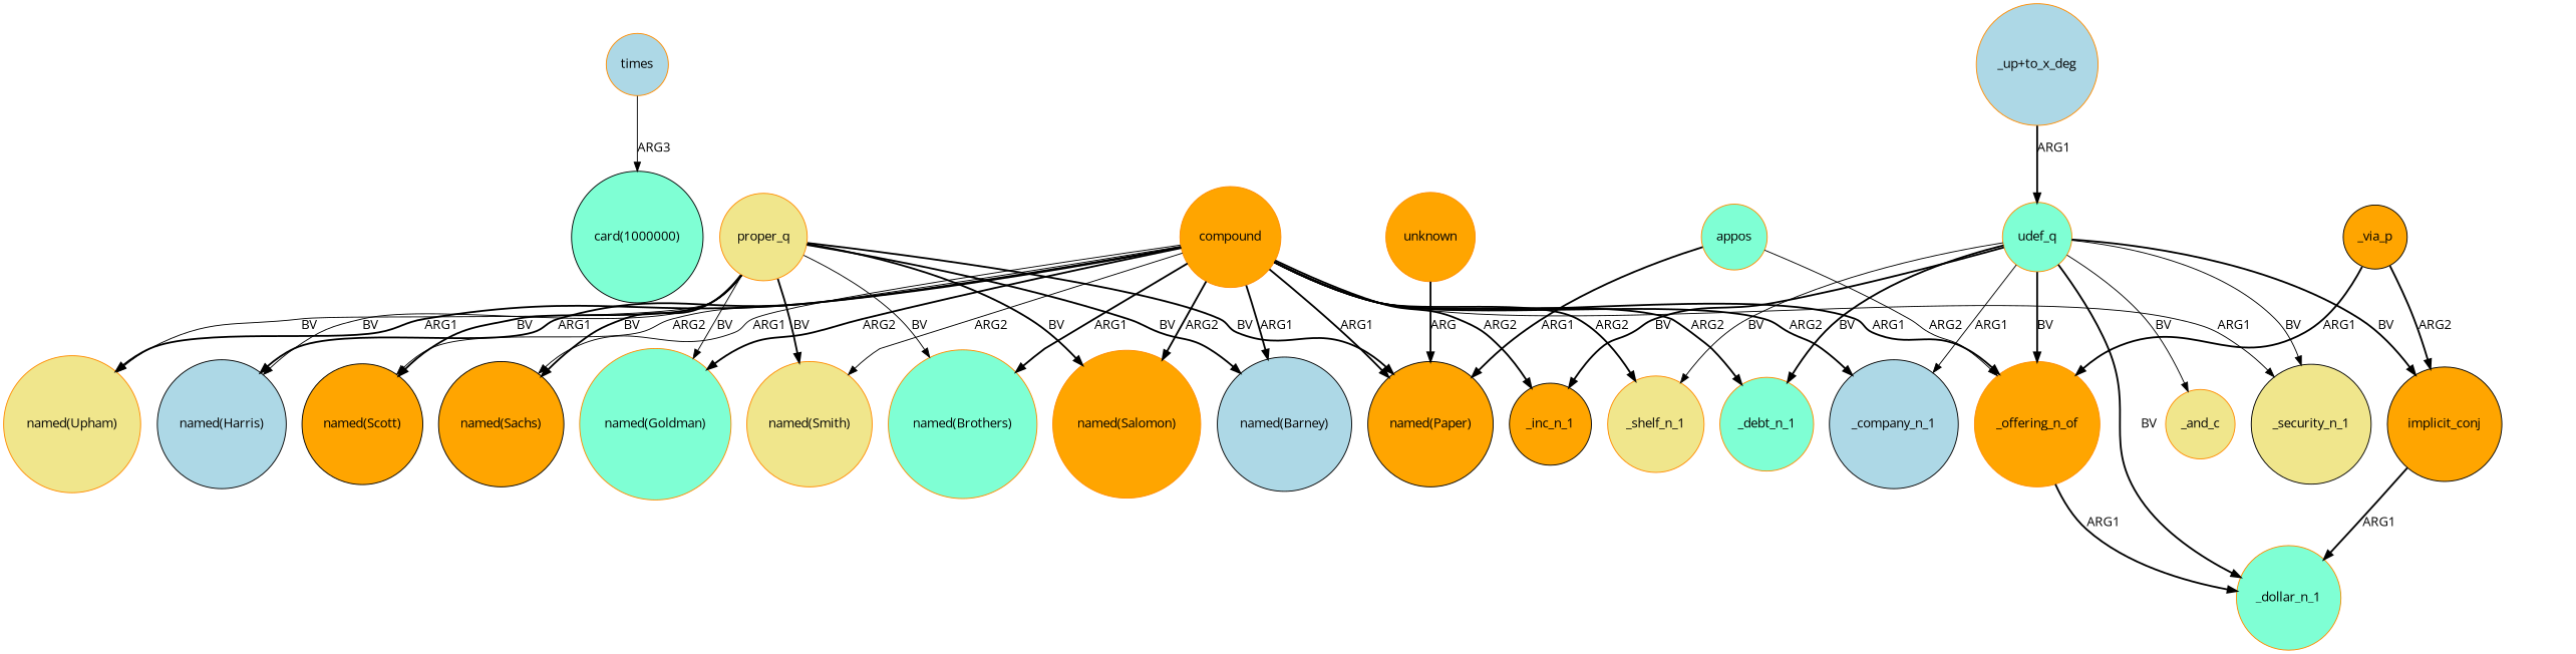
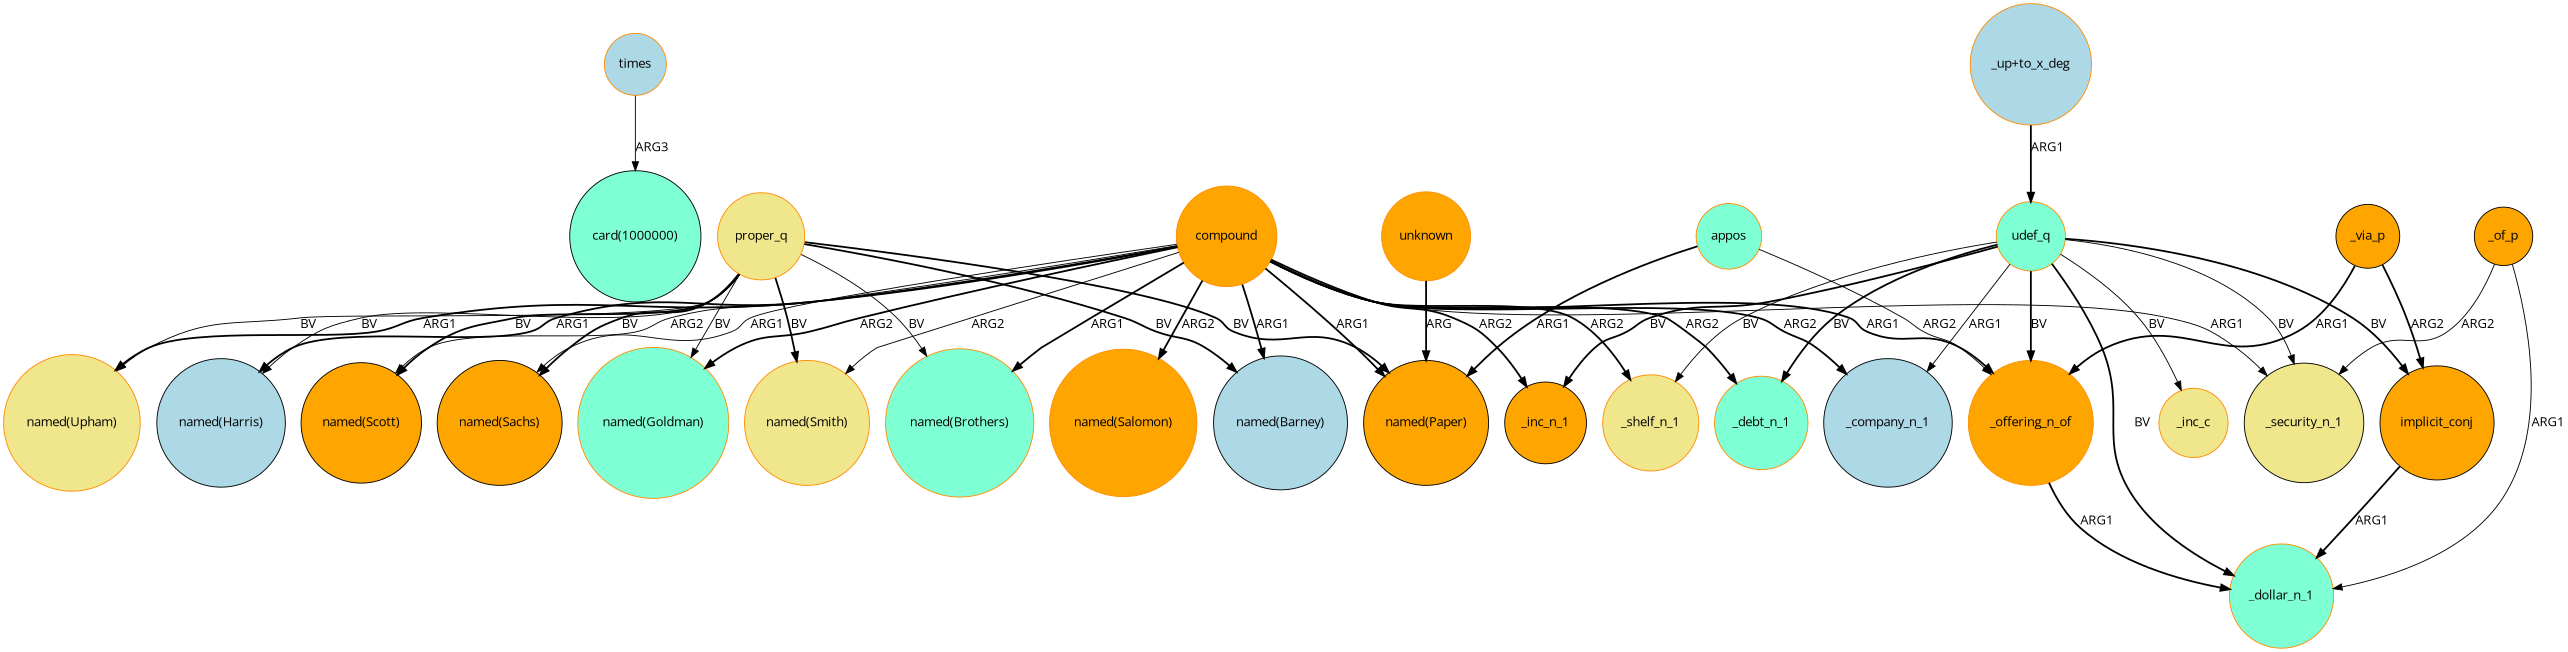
  digraph {
    fontname="Open Sans"
    node [color=darkorange fillcolor=orange fontname="Open Sans" shape=circle style=filled]
    edge [fontname="Open Sans" style=bold]
    "card(1000000)" [color=black fillcolor=aquamarine]
    _dollar_n_1 [fillcolor=aquamarine]
    udef_q [fillcolor=aquamarine]
    _inc_n_1 [color=black]
    _shelf_n_1 [fillcolor=khaki]
    _debt_n_1 [fillcolor=aquamarine]
    _offering_n_of
    _company_n_1 [color=black fillcolor=lightblue]
    _security_n_1 [color=black fillcolor=khaki]
    implicit_conj [color=black]
-   _and_c [fillcolor=khaki]
+   _and_c [fillcolor=khaki label=_inc_c]
    "_up+to_x_deg" [fillcolor=lightblue]
    compound
    "named(Barney)" [color=black fillcolor=lightblue]
    "named(Brothers)" [fillcolor=aquamarine]
    "named(Smith)" [fillcolor=khaki]
    "named(Paper)" [color=black]
    "named(Sachs)" [color=black]
    "named(Upham)" [fillcolor=khaki]
    "named(Goldman)" [fillcolor=aquamarine]
    "named(Harris)" [color=black fillcolor=lightblue]
    "named(Scott)" [color=black]
    "named(Salomon)"
    proper_q [fillcolor=khaki]
    _via_p [color=black]
+   _of_p [color=black]
    unknown
    times [fillcolor=lightblue]
    appos [fillcolor=aquamarine]
    udef_q -> _dollar_n_1 [label=BV]
    udef_q -> _inc_n_1 [label=BV]
    udef_q -> _shelf_n_1 [label=BV style=solid]
    udef_q -> _debt_n_1 [label=BV]
    udef_q -> _offering_n_of [label=BV]
    udef_q -> _company_n_1 [label=ARG1 style=solid]
    udef_q -> _security_n_1 [label=BV style=solid]
    udef_q -> implicit_conj [label=BV]
    udef_q -> _and_c [label=BV style=solid]
    _offering_n_of -> _dollar_n_1 [label=ARG1]
    implicit_conj -> _dollar_n_1 [label=ARG1]
    "_up+to_x_deg" -> udef_q [label=ARG1]
    compound -> _inc_n_1 [label=ARG2]
    compound -> _shelf_n_1 [label=ARG2]
    compound -> _debt_n_1 [label=ARG2]
    compound -> _offering_n_of [label=ARG1]
    compound -> _company_n_1 [label=ARG2]
    compound -> _security_n_1 [label=ARG1 style=solid]
    compound -> "named(Barney)" [label=ARG1]
    compound -> "named(Brothers)" [label=ARG1]
    compound -> "named(Smith)" [label=ARG2 style=solid]
    compound -> "named(Paper)" [label=ARG1]
    compound -> "named(Sachs)" [label=ARG1 style=solid]
    compound -> "named(Upham)" [label=ARG1]
    compound -> "named(Goldman)" [label=ARG2]
    compound -> "named(Harris)" [label=ARG1]
    compound -> "named(Scott)" [label=ARG2 style=solid]
    compound -> "named(Salomon)" [label=ARG2]
    proper_q -> "named(Barney)" [label=BV]
    proper_q -> "named(Brothers)" [label=BV style=solid]
    proper_q -> "named(Smith)" [label=BV]
    proper_q -> "named(Paper)" [label=BV]
    proper_q -> "named(Sachs)" [label=BV]
    proper_q -> "named(Upham)" [label=BV style=solid]
    proper_q -> "named(Goldman)" [label=BV style=solid]
    proper_q -> "named(Harris)" [label=BV style=solid]
    proper_q -> "named(Scott)" [label=BV]
-   proper_q -> "named(Salomon)" [label=BV]
    _via_p -> _offering_n_of [label=ARG1]
    _via_p -> implicit_conj [label=ARG2]
+   _of_p -> _dollar_n_1 [label=ARG1 style=solid]
+   _of_p -> _security_n_1 [label=ARG2 style=solid]
    unknown -> "named(Paper)" [label=ARG]
    times -> "card(1000000)" [label=ARG3 style=solid]
    appos -> _offering_n_of [label=ARG2 style=solid]
    appos -> "named(Paper)" [label=ARG1]
  }
